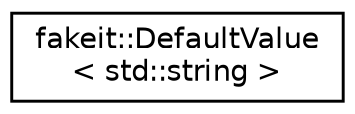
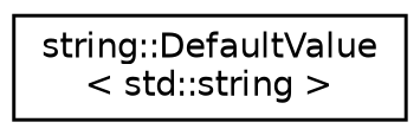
  digraph {
    rankdir=LR
-   n1 [color=black fillcolor=white fontname=Helvetica fontsize=10 height=0.2 label="fakeit::DefaultValue\l\< std::string \>" shape=record style=filled width=0.4]
+   n1 [color=black fillcolor=white fontname=Helvetica fontsize=10 height=0.2 label="string::DefaultValue\l\< std::string \>" shape=record style=filled width=0.4]
  }
